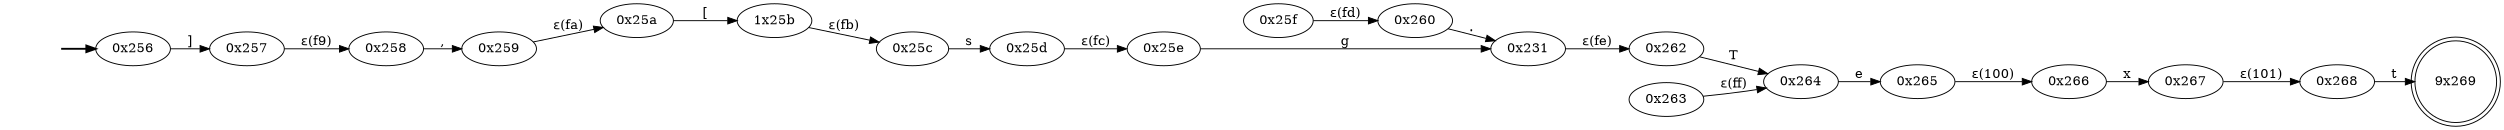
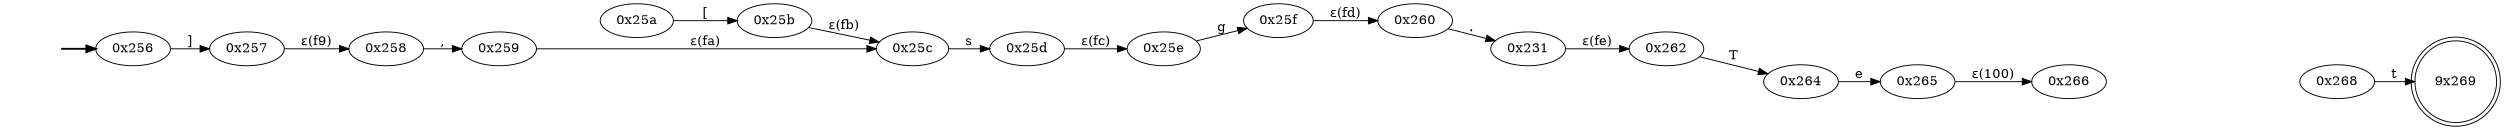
  digraph {
    rankdir=LR
    fake [style=invisible]
    "0x256" [root=true]
    "0x257"
    "0x258"
    "0x259"
    "0x25a"
-   "0x25b" [label="1x25b"]
+   "0x25b"
    "0x25c"
    "0x25d"
    "0x25e"
    "0x25f"
    "0x260"
    n13 [label="0x231"]
    "0x262"
    "0x264"
-   "0x263"
    "0x265"
    "0x266"
-   "0x267"
    "0x268"
    n21 [label="9x269" shape=doublecircle]
    fake -> "0x256" [style=bold]
    "0x256" -> "0x257" [label="]"]
    "0x257" -> "0x258" [label="ε(f9)"]
    "0x258" -> "0x259" [label=","]
-   "0x259" -> "0x25a" [label="ε(fa)"]
+   "0x259" -> "0x25c" [label="ε(fa)"]
    "0x25a" -> "0x25b" [label="["]
    "0x25b" -> "0x25c" [label="ε(fb)"]
    "0x25c" -> "0x25d" [label=s]
    "0x25d" -> "0x25e" [label="ε(fc)"]
-   "0x25e" -> n13 [label=g]
+   "0x25e" -> "0x25f" [label=g]
    "0x25f" -> "0x260" [label="ε(fd)"]
    "0x260" -> n13 [label="."]
    n13 -> "0x262" [label="ε(fe)"]
    "0x262" -> "0x264" [label=T]
    "0x264" -> "0x265" [label=e]
-   "0x263" -> "0x264" [label="ε(ff)"]
    "0x265" -> "0x266" [label="ε(100)"]
-   "0x266" -> "0x267" [label=x]
-   "0x267" -> "0x268" [label="ε(101)"]
    "0x268" -> n21 [label=t]
  }
